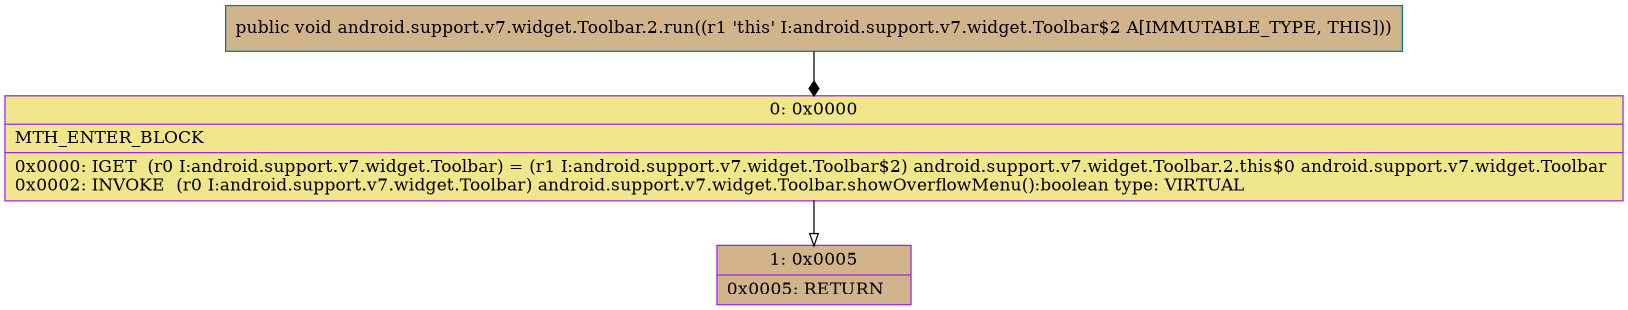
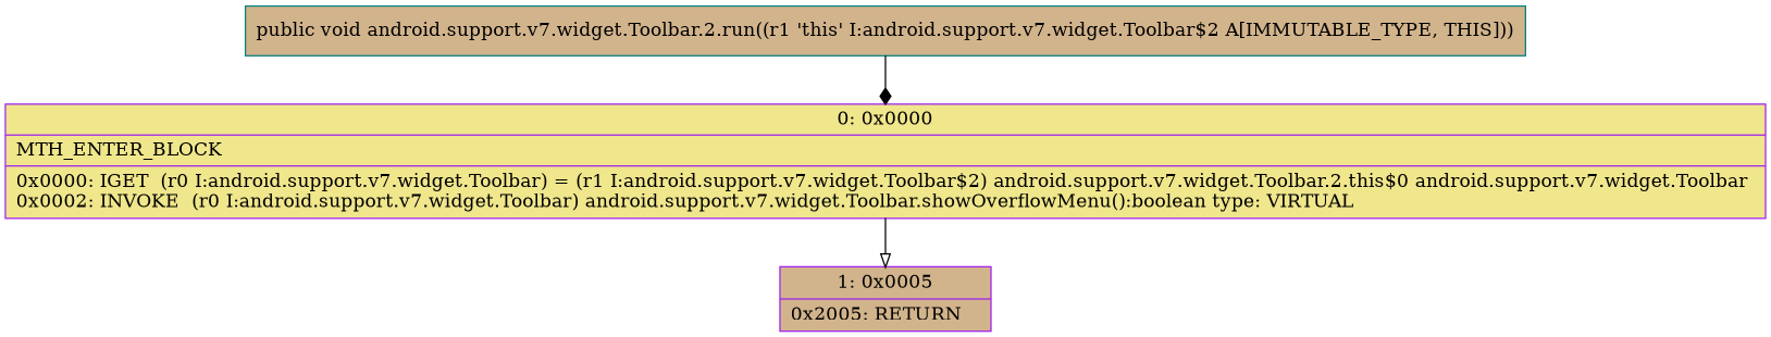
  digraph {
    node [shape=record style=filled fillcolor=tan color=purple]
    n1 [label="{0\:\ 0x0000|MTH_ENTER_BLOCK\l|0x0000: IGET  (r0 I:android.support.v7.widget.Toolbar) = (r1 I:android.support.v7.widget.Toolbar$2) android.support.v7.widget.Toolbar.2.this$0 android.support.v7.widget.Toolbar \l0x0002: INVOKE  (r0 I:android.support.v7.widget.Toolbar) android.support.v7.widget.Toolbar.showOverflowMenu():boolean type: VIRTUAL \l}" fillcolor=khaki]
-   n2 [label="{1\:\ 0x0005|0x0005: RETURN   \l}"]
+   n2 [label="{1\:\ 0x0005|0x2005: RETURN   \l}"]
    n3 [label="{public void android.support.v7.widget.Toolbar.2.run((r1 'this' I:android.support.v7.widget.Toolbar$2 A[IMMUTABLE_TYPE, THIS])) }" color=teal]
    n1 -> n2 [arrowhead=onormal]
    n3 -> n1 [arrowhead=diamond]
  }
